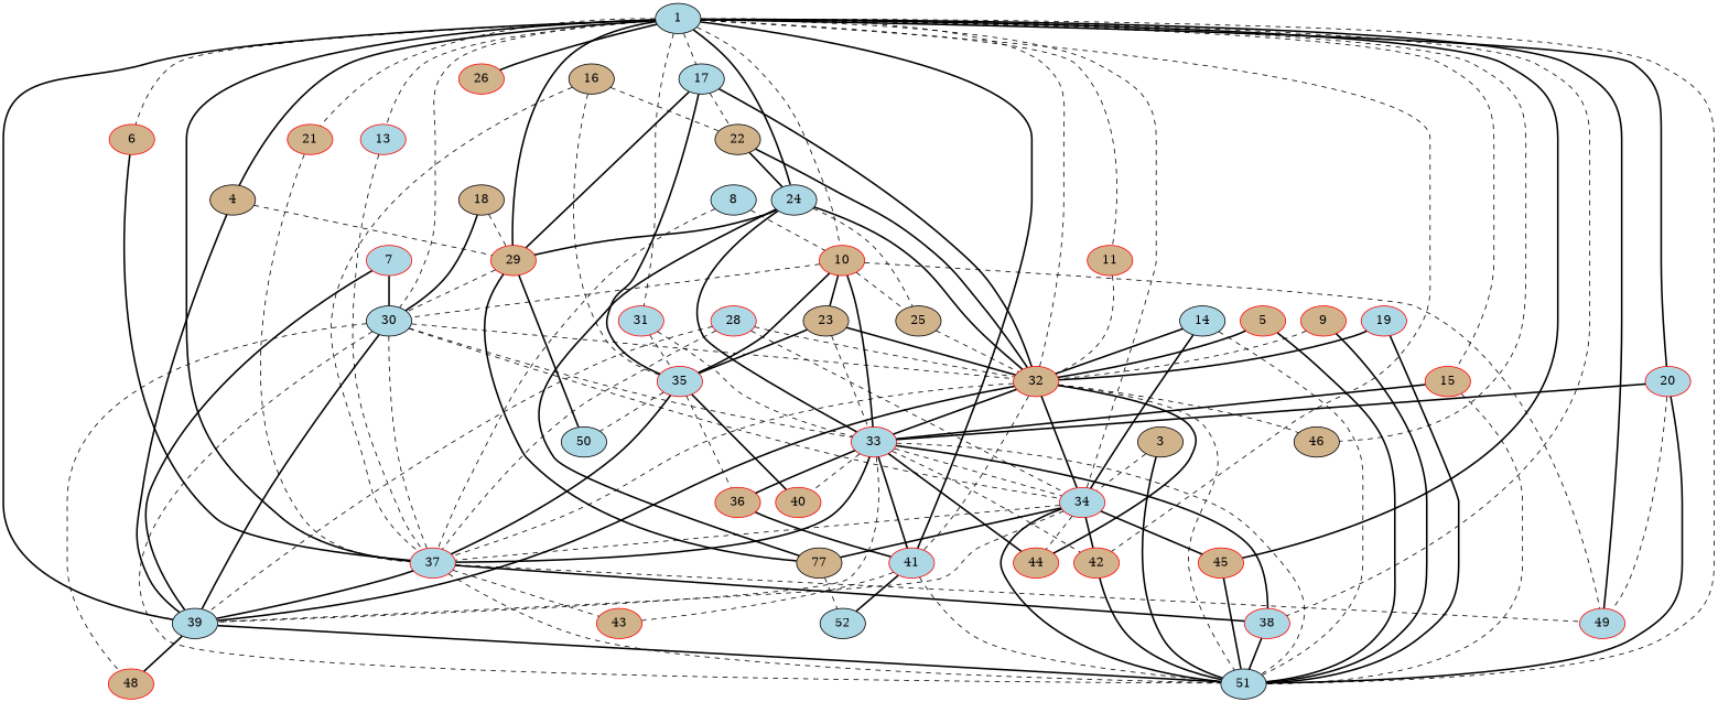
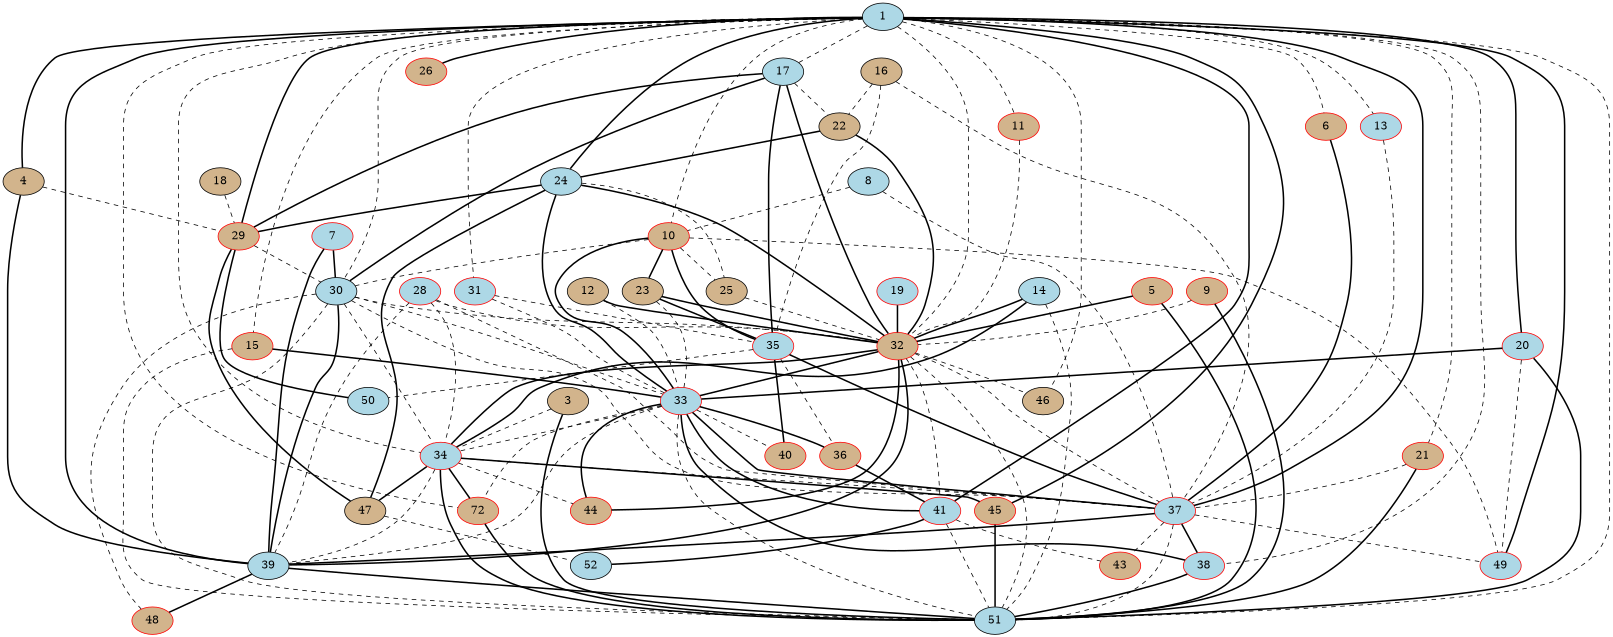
  graph {
    node [color=red fillcolor=tan style=filled]
    edge [style=dashed weight=1.0]
    1 [color=black fillcolor=lightblue]
    4 [color=black]
    6
    10
    11
    13 [fillcolor=lightblue]
    15
    17 [color=black fillcolor=lightblue]
    20 [fillcolor=lightblue]
    21
    24 [color=black fillcolor=lightblue]
    26
    29
    30 [color=black fillcolor=lightblue]
    31 [fillcolor=lightblue]
    32
    34 [fillcolor=lightblue]
    37 [fillcolor=lightblue]
    38 [fillcolor=lightblue]
    39 [color=black fillcolor=lightblue]
    41 [fillcolor=lightblue]
-   42
+   42 [label=72]
    45
    46 [color=black]
    49 [fillcolor=lightblue]
    51 [color=black fillcolor=lightblue]
    33 [fillcolor=lightblue]
    23 [color=black]
    25 [color=black]
    35 [fillcolor=lightblue]
    22 [color=black]
-   47 [color=black label=77]
+   47 [color=black]
    50 [color=black fillcolor=lightblue]
    48
    44
    36
    40
    43
    52 [color=black fillcolor=lightblue]
    3 [color=black]
    5
    7 [fillcolor=lightblue]
    8 [color=black fillcolor=lightblue]
    9
+   12 [color=black]
    14 [color=black fillcolor=lightblue]
    16 [color=black]
    18 [color=black]
    19 [fillcolor=lightblue]
    28 [fillcolor=lightblue]
    1 -- 4 [style=bold]
    1 -- 6
    1 -- 10
    1 -- 11
    1 -- 13
    1 -- 15
    1 -- 17
    1 -- 20 [style=bold]
    1 -- 21
    1 -- 24 [style=bold]
    1 -- 26 [style=bold weight=2.0]
    1 -- 29 [style=bold]
    1 -- 30 [weight=4.0]
    1 -- 31
    1 -- 32 [weight=3.0]
    1 -- 34 [weight=3.0]
    1 -- 37 [style=bold weight=5.0]
    1 -- 38
    1 -- 39 [style=bold weight=4.0]
    1 -- 41 [style=bold]
    1 -- 42
    1 -- 45 [style=bold]
    1 -- 46
    1 -- 49 [style=bold]
    1 -- 51 [weight=3.0]
    4 -- 29
    4 -- 39 [style=bold]
    6 -- 37 [style=bold]
    10 -- 30
    10 -- 49
    10 -- 33 [style=bold]
    10 -- 23 [style=bold]
    10 -- 25
    10 -- 35 [style=bold]
    11 -- 32
    13 -- 37
    15 -- 51
    15 -- 33 [style=bold]
    17 -- 29 [style=bold]
    17 -- 32 [style=bold]
    17 -- 35 [style=bold]
    17 -- 22
    20 -- 49
    20 -- 51 [style=bold]
    20 -- 33 [style=bold]
    21 -- 37
-   19 -- 51 [style=bold]
+   21 -- 51 [style=bold]
    24 -- 29 [style=bold]
    24 -- 32 [style=bold weight=2.0]
    24 -- 33 [style=bold]
    24 -- 25
    24 -- 47 [style=bold]
    29 -- 30
    29 -- 47 [style=bold]
    29 -- 50 [style=bold]
    30 -- 32
    30 -- 34
    30 -- 37
    30 -- 39 [style=bold weight=2.0]
    30 -- 51 [weight=2.0]
    30 -- 33 [weight=3.0]
    30 -- 48
    31 -- 33 [weight=2.0]
    31 -- 35
    32 -- 34 [style=bold]
    32 -- 37
    32 -- 39 [style=bold weight=2.0]
    32 -- 41
    32 -- 46
    32 -- 51
    32 -- 33 [style=bold]
    32 -- 44 [style=bold]
    34 -- 37
    34 -- 39 [weight=2.0]
    34 -- 42 [style=bold]
    34 -- 45 [style=bold weight=2.0]
    34 -- 51 [style=bold weight=2.0]
    34 -- 47 [style=bold weight=2.0]
    34 -- 44
    37 -- 38 [style=bold]
    37 -- 39 [style=bold]
    37 -- 49
    37 -- 51
    37 -- 43
    38 -- 51 [style=bold]
    39 -- 51 [style=bold]
    39 -- 48 [style=bold]
    41 -- 51
    41 -- 43
    41 -- 52 [style=bold]
    42 -- 51 [style=bold]
    45 -- 51 [style=bold weight=2.0]
    33 -- 34
    33 -- 37 [style=bold]
    33 -- 38 [style=bold]
    33 -- 39
    33 -- 41 [style=bold]
    33 -- 42
    33 -- 51 [weight=2.0]
    33 -- 44 [style=bold]
    33 -- 36 [style=bold]
    33 -- 40
    23 -- 32 [style=bold]
    23 -- 33
    23 -- 35 [style=bold]
    25 -- 32
    35 -- 37 [style=bold weight=2.0]
    35 -- 50
    35 -- 36
    35 -- 40 [style=bold]
    22 -- 24 [style=bold]
    22 -- 32 [style=bold]
    47 -- 52
    36 -- 41 [style=bold]
    3 -- 34
    3 -- 51 [style=bold]
    5 -- 32 [style=bold]
    5 -- 51 [style=bold]
    7 -- 30 [style=bold]
    7 -- 39 [style=bold]
    8 -- 10
    8 -- 37
    9 -- 32
    9 -- 51 [style=bold]
+   12 -- 32 [style=bold]
+   12 -- 33
    14 -- 32 [style=bold]
    14 -- 34 [style=bold]
    14 -- 51
    16 -- 37
    16 -- 35
    16 -- 22
    18 -- 29
-   18 -- 30 [style=bold]
+   17 -- 30 [style=bold]
    19 -- 32 [style=bold]
    28 -- 32
    28 -- 34
    28 -- 37
    28 -- 39
  }
